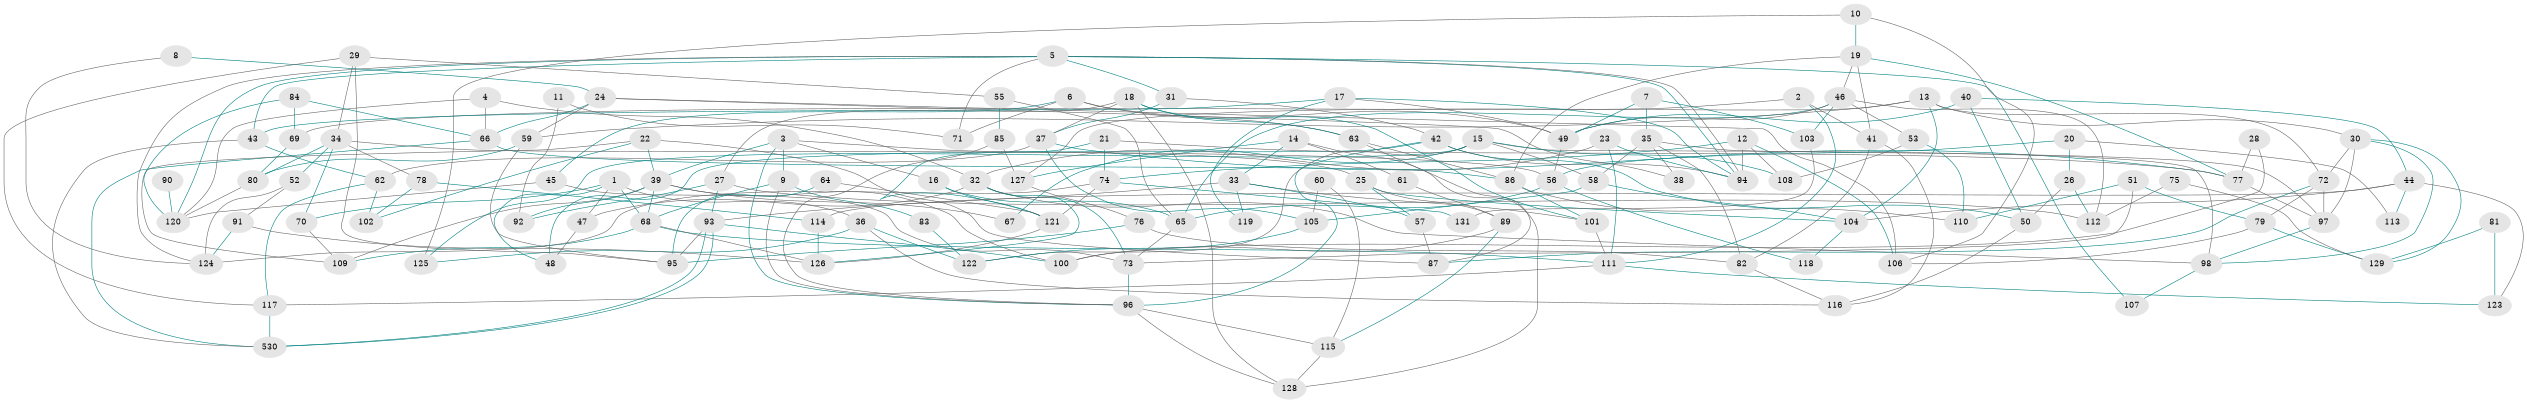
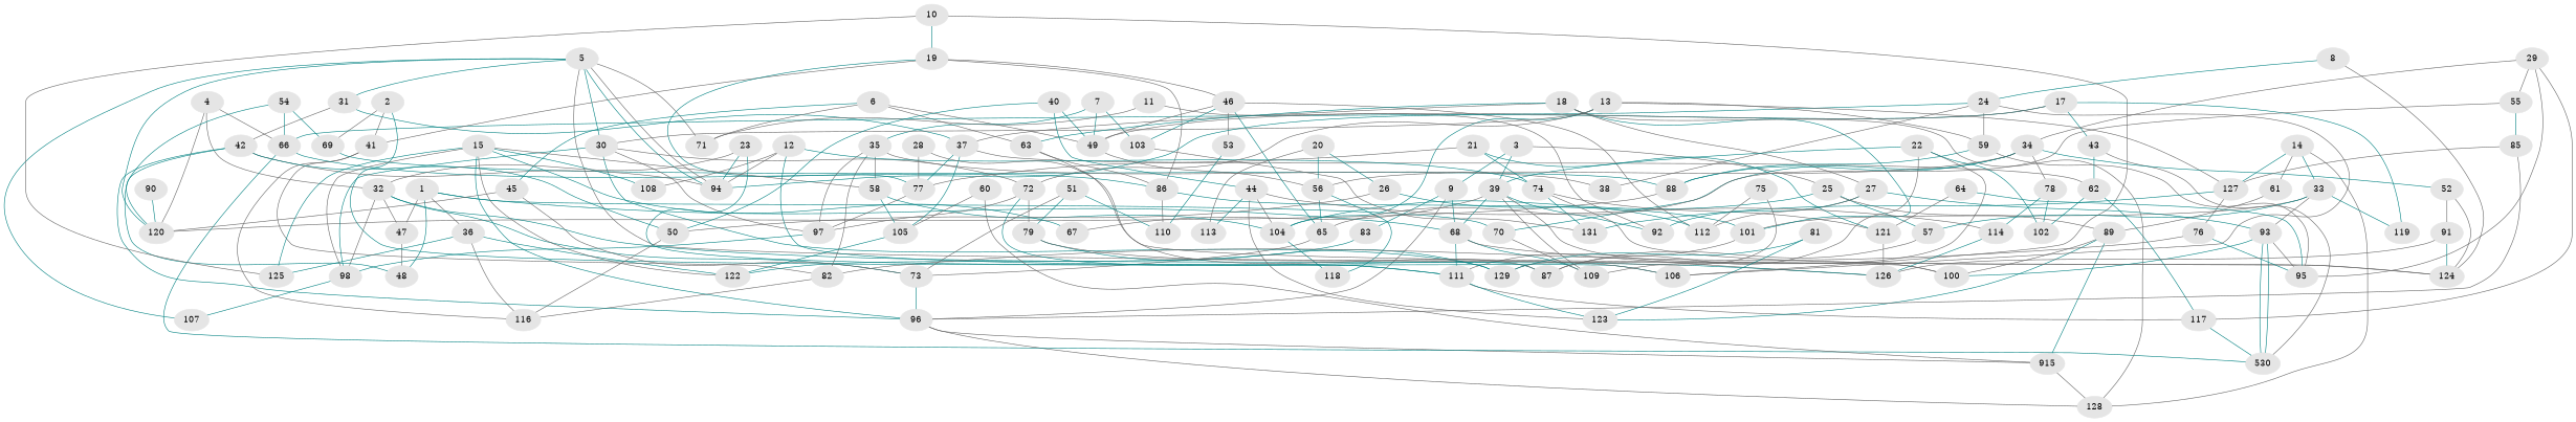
  graph {
    node [color=gray90 style=filled]
    edge [color=gray40]
    1
    36
    47
    48
    68
    70
    125
    122
    116
    109
    111
    126
    2
    41
    69
    82
-   80
+   80 [label=88]
    101
    3
    9
-   16
    25
    39
    96
    83
    65
    121
    104
    57
    89
    92
    67
    100
    128
-   115
+   115 [label=915]
    4
    32
    66
    120
    98
    73
    86
    n43 [label=530]
    5
    30
    31
    71
    94
    107
    124
    72
    97
    129
    37
    42
    6
    45
    49
    63
    56
    87
    7
    35
    103
    58
    38
    131
    8
    24
    106
    59
    10
    19
    46
    77
    11
    12
    74
    108
    13
    127
    95
    79
    118
    76
    14
    33
    61
    119
    93
    15
    105
    17
    43
    62
    18
    27
    112
    53
    110
    20
    26
    113
    50
    21
    22
    102
    23
    117
    123
    28
    29
    34
    55
    52
    78
    85
    91
    114
    40
    44
    51
-   54 [label=84]
+   54
    60
    64
    75
    81
    90
    1 -- 36
    1 -- 47
    1 -- 48 [color=teal]
    1 -- 68 [color=teal]
    1 -- 70 [color=teal]
    36 -- 125 [color=teal]
    36 -- 122 [color=teal]
    36 -- 116
    47 -- 48
    68 -- 109 [color=teal]
    68 -- 111 [color=teal]
    68 -- 126
    70 -- 109
    111 -- 117
    111 -- 123 [color=teal]
    2 -- 111 [color=teal]
    2 -- 41
    2 -- 69
    41 -- 116
    41 -- 82
    69 -- 80 [color=teal]
    82 -- 116
    80 -- 120
    101 -- 111
    3 -- 9 [color=teal]
-   3 -- 16
    3 -- 25
    3 -- 39 [color=teal]
-   3 -- 96 [color=teal]
+   15 -- 96 [color=teal]
    9 -- 68 [color=teal]
    9 -- 96
    9 -- 83 [color=teal]
-   16 -- 65 [color=teal]
-   16 -- 121 [color=teal]
    25 -- 104 [color=teal]
    25 -- 57 [color=teal]
    25 -- 89
    39 -- 68 [color=teal]
    39 -- 109
    39 -- 92 [color=teal]
    39 -- 67
    39 -- 100
    96 -- 128
    96 -- 115
    83 -- 122 [color=teal]
    65 -- 73
    121 -- 126
    104 -- 118 [color=teal]
    57 -- 87
    89 -- 100
    89 -- 115 [color=teal]
+   89 -- 123 [color=teal]
    115 -- 128
    4 -- 32
    4 -- 66
    4 -- 120
    32 -- 47
    32 -- 126 [color=teal]
    32 -- 98
    32 -- 73 [color=teal]
    66 -- 86 [color=teal]
    66 -- n43 [color=teal]
    98 -- 107 [color=teal]
    73 -- 96 [color=teal]
    86 -- 101 [color=teal]
    86 -- 110
    5 -- 120 [color=teal]
-   5 -- 43 [color=teal]
+   5 -- 30 [color=teal]
    5 -- 31 [color=teal]
    5 -- 71
    5 -- 94 [color=teal]
    5 -- 94
    5 -- 107 [color=teal]
    5 -- 124
    30 -- 98 [color=teal]
    30 -- 72
    30 -- 97
    30 -- 129 [color=teal]
    31 -- 37 [color=teal]
    31 -- 42
    72 -- 97
    72 -- 87 [color=teal]
    72 -- 79
    97 -- 98 [color=teal]
    37 -- 77 [color=teal]
    37 -- 105 [color=teal]
    37 -- 62
    42 -- 48 [color=teal]
    42 -- 96 [color=teal]
    42 -- 94
    42 -- 50 [color=teal]
    6 -- 71
    6 -- 45 [color=teal]
    6 -- 49
    6 -- 63
    45 -- 120
    45 -- 73
    49 -- 56
    63 -- 86
    63 -- 87
    56 -- 65 [color=teal]
    56 -- 118 [color=teal]
    7 -- 49 [color=teal]
    7 -- 35 [color=teal]
    7 -- 103 [color=teal]
    35 -- 82
    35 -- 97
    35 -- 58
    35 -- 38
    103 -- 131
    58 -- 104 [color=teal]
    58 -- 105 [color=teal]
    8 -- 124
    8 -- 24 [color=teal]
    24 -- 66 [color=teal]
    24 -- 38
    24 -- 106
    24 -- 59
    59 -- 80 [color=teal]
    59 -- 95
    10 -- 125
    10 -- 106
    10 -- 19 [color=teal]
    19 -- 41
    19 -- 86
    19 -- 46
    19 -- 77 [color=teal]
    46 -- 65 [color=teal]
    46 -- 49
    46 -- 103 [color=teal]
    46 -- 112
    46 -- 53
    77 -- 97
    11 -- 92
    11 -- 71
    12 -- 94
    12 -- 106 [color=teal]
    12 -- 74 [color=teal]
    12 -- 108
    74 -- 121
    74 -- 124
    74 -- 131 [color=teal]
    13 -- 104 [color=teal]
    13 -- 30
    13 -- 72
    13 -- 59
    13 -- 127
+   127 -- 131 [color=teal]
    127 -- 76
    79 -- 129 [color=teal]
    79 -- 106
    76 -- 82
    76 -- 95 [color=teal]
    14 -- 128
    14 -- 127 [color=teal]
    14 -- 33 [color=teal]
    14 -- 61
    33 -- 101
    33 -- 57 [color=teal]
    33 -- 119 [color=teal]
    33 -- 93
    61 -- 89
    93 -- 100 [color=teal]
    93 -- n43 [color=teal]
    93 -- n43 [color=teal]
    93 -- 95
    15 -- 125 [color=teal]
    15 -- 122
    15 -- 67 [color=teal]
    15 -- 98
    15 -- 58
    15 -- 108 [color=teal]
    105 -- 122 [color=teal]
    17 -- 94 [color=teal]
    17 -- 49
    17 -- 119 [color=teal]
    17 -- 43 [color=teal]
    43 -- n43
    43 -- 62 [color=teal]
    62 -- 102 [color=teal]
    62 -- 117 [color=teal]
    18 -- 101 [color=teal]
    18 -- 128
    18 -- 37
    18 -- 63 [color=teal]
    18 -- 27
    27 -- 92 [color=teal]
    27 -- 93 [color=teal]
    27 -- 112
-   53 -- 108
    53 -- 110 [color=teal]
    20 -- 56 [color=teal]
    20 -- 26 [color=teal]
    20 -- 113
    26 -- 112 [color=teal]
    26 -- 50
    50 -- 116
    21 -- 121 [color=teal]
    21 -- 77
    21 -- 74 [color=teal]
    22 -- 109
    22 -- 39 [color=teal]
    22 -- 87
    22 -- 102 [color=teal]
    23 -- 111 [color=teal]
    23 -- 32
    23 -- 94 [color=teal]
    117 -- n43 [color=teal]
    28 -- 100
    28 -- 77
    29 -- 95
    29 -- 117
    29 -- 34
    29 -- 55
    34 -- 70 [color=teal]
    34 -- 80 [color=teal]
    34 -- 56
    34 -- 52 [color=teal]
    34 -- 78
    55 -- 65
    55 -- 85 [color=teal]
    52 -- 124
    52 -- 91
    78 -- 102 [color=teal]
    78 -- 114 [color=teal]
    85 -- 96
    85 -- 127
    91 -- 126
    91 -- 124 [color=teal]
    114 -- 126 [color=teal]
    40 -- 49 [color=teal]
    40 -- 50 [color=teal]
    40 -- 44 [color=teal]
    44 -- 104
    44 -- 113 [color=teal]
    44 -- 123
    44 -- 114
    51 -- 73
    51 -- 79 [color=teal]
    51 -- 110 [color=teal]
    54 -- 69 [color=teal]
    54 -- 66 [color=teal]
    54 -- 120 [color=teal]
    60 -- 115
    60 -- 105
    64 -- 121
    64 -- 95 [color=teal]
    75 -- 129
    75 -- 112
    81 -- 129 [color=teal]
    81 -- 123 [color=teal]
    90 -- 120 [color=teal]
  }
